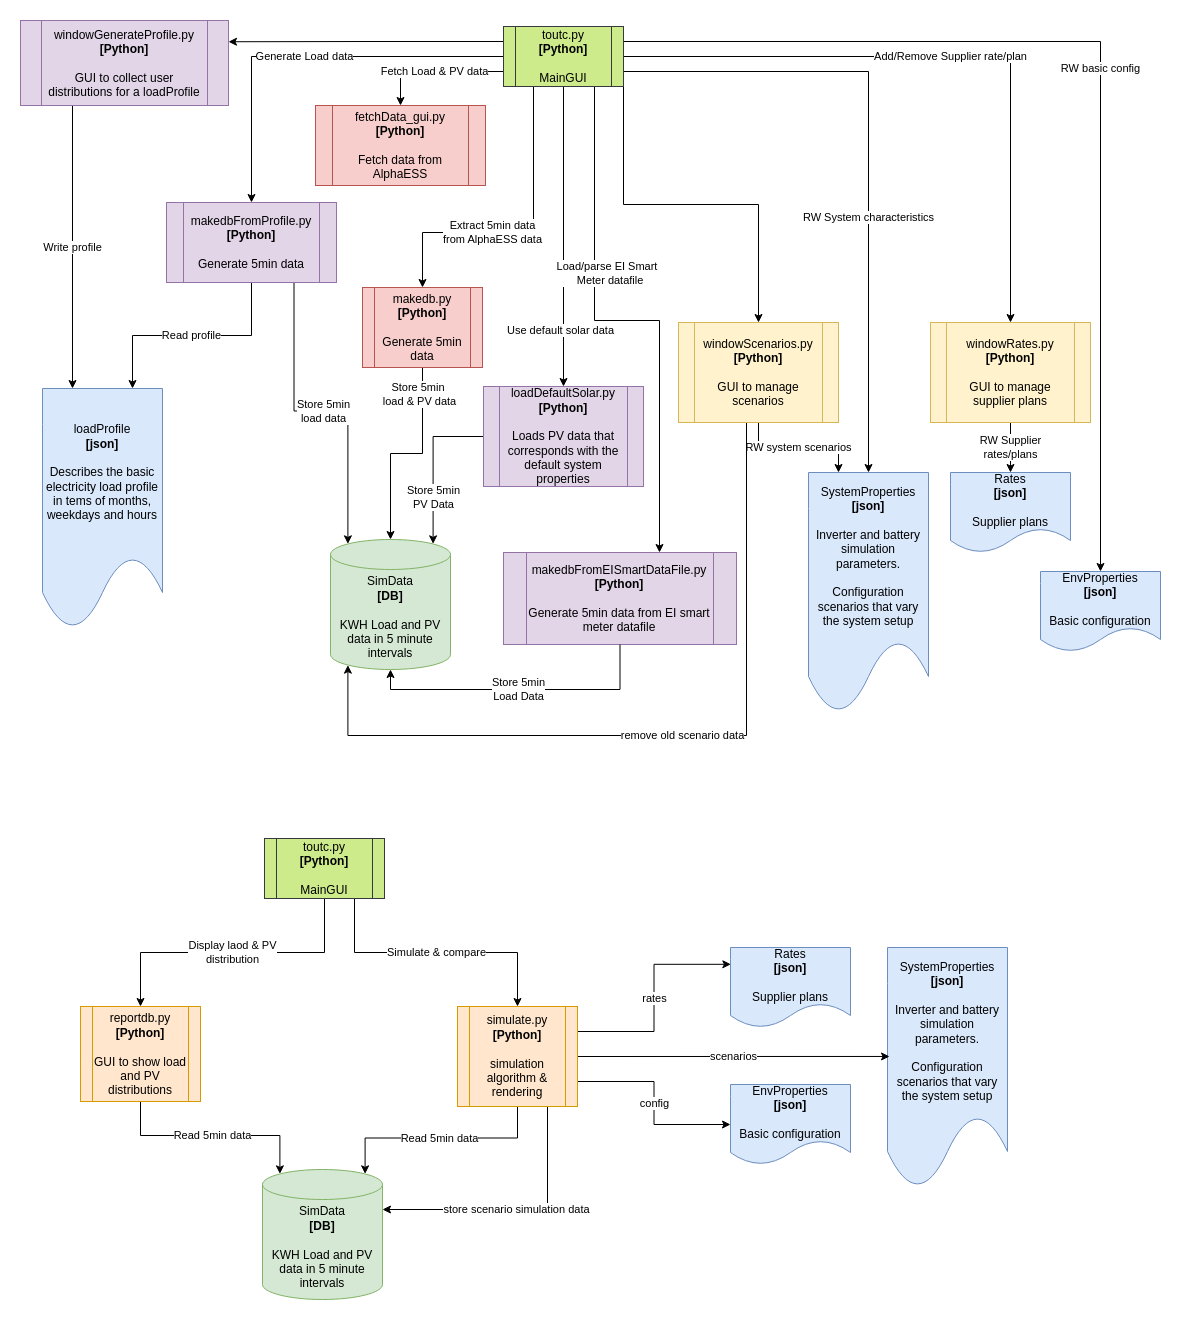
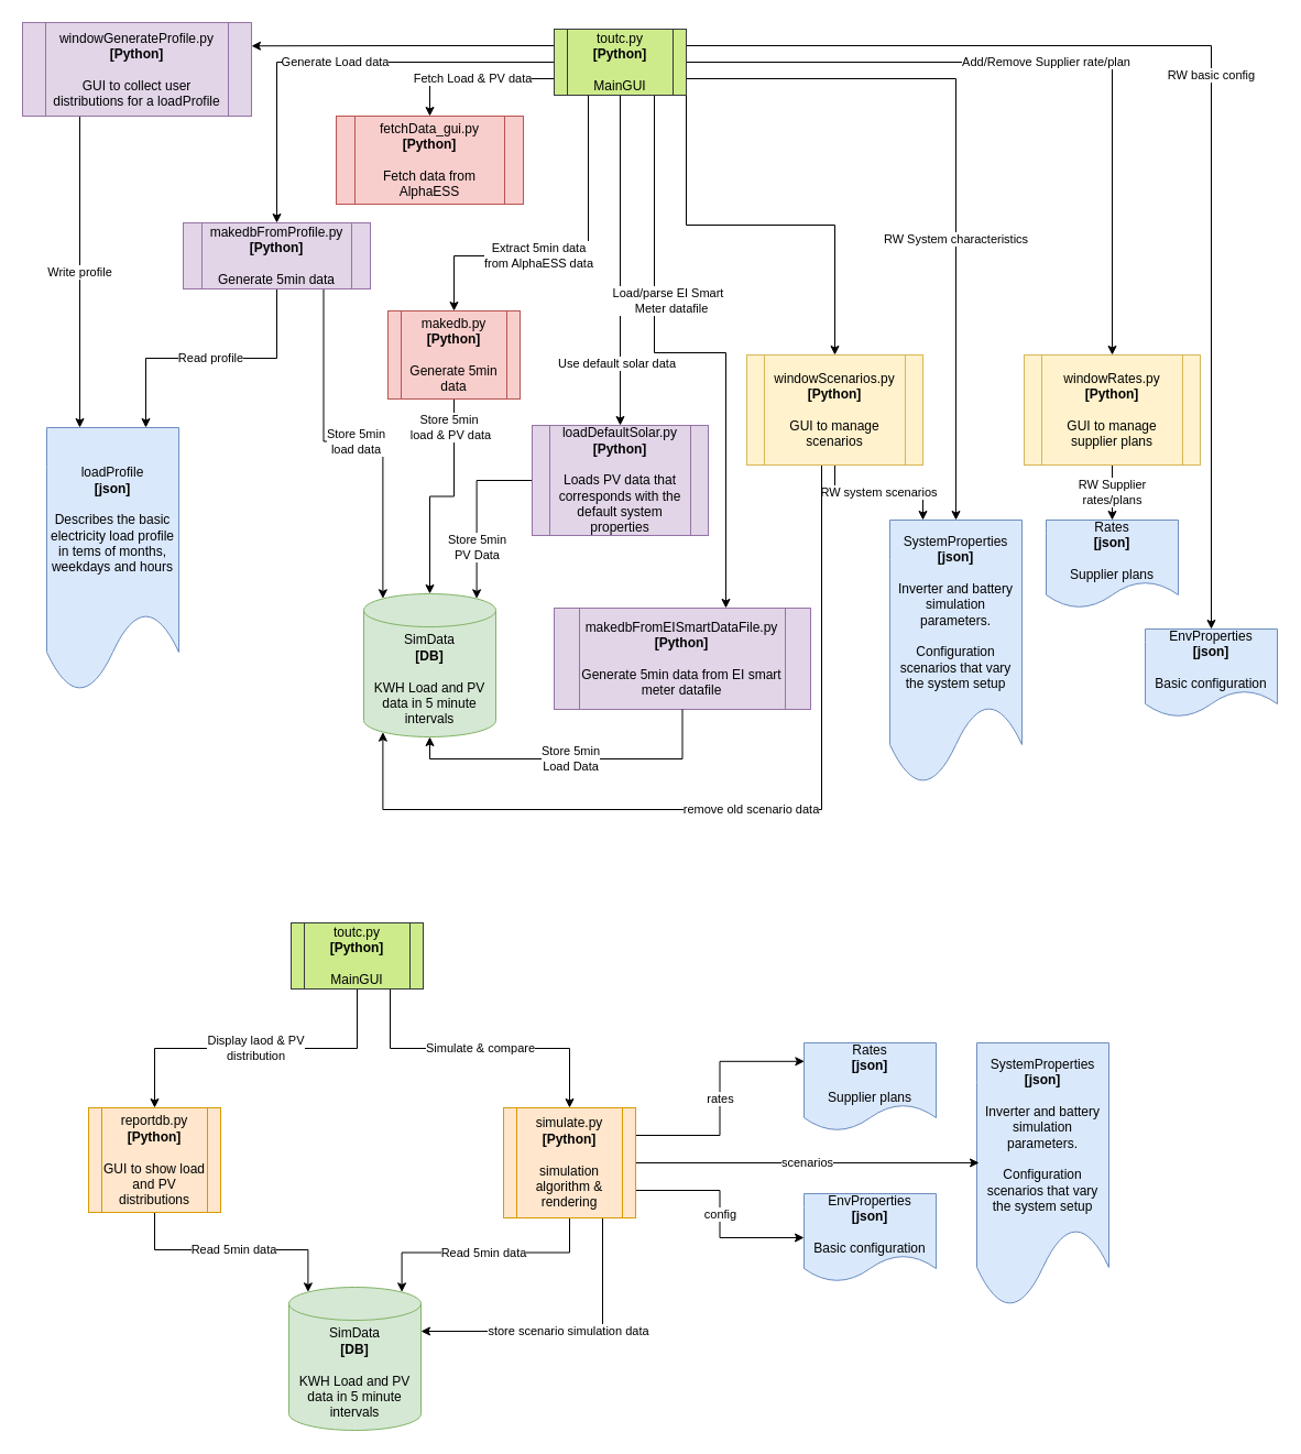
  <mxCell id="0" />
  <mxCell id="1" parent="0" />
  <mxCell id="2" value="SimData&lt;br&gt;&lt;b&gt;[DB]&lt;/b&gt;&lt;br&gt;&lt;br&gt;KWH Load and PV data in 5 minute intervals" style="shape=cylinder3;whiteSpace=wrap;html=1;boundedLbl=1;backgroundOutline=1;size=15;fillColor=#d5e8d4;strokeColor=#82b366;" parent="1" vertex="1"><mxGeometry x="330" y="539" width="120" height="130" as="geometry" /></mxCell>
  <mxCell id="3" value="Rates&lt;br&gt;&lt;b&gt;[json]&lt;/b&gt;&lt;br&gt;&lt;br&gt;Supplier plans" style="shape=document;whiteSpace=wrap;html=1;boundedLbl=1;fillColor=#dae8fc;strokeColor=#6c8ebf;" parent="1" vertex="1"><mxGeometry x="950" y="472" width="120" height="80" as="geometry" /></mxCell>
  <mxCell id="4" value="EnvProperties&lt;br&gt;&lt;b&gt;[json]&lt;/b&gt;&lt;br&gt;&lt;br&gt;Basic configuration" style="shape=document;whiteSpace=wrap;html=1;boundedLbl=1;fillColor=#dae8fc;strokeColor=#6c8ebf;" parent="1" vertex="1"><mxGeometry x="1040" y="571" width="120" height="80" as="geometry" /></mxCell>
  <mxCell id="5" value="SystemProperties&lt;br&gt;&lt;b&gt;[json]&lt;/b&gt;&lt;br&gt;&lt;br&gt;Inverter and battery simulation parameters.&lt;br&gt;&lt;br&gt;Configuration scenarios that vary the system setup" style="shape=document;whiteSpace=wrap;html=1;boundedLbl=1;fillColor=#dae8fc;strokeColor=#6c8ebf;" parent="1" vertex="1"><mxGeometry x="808" y="472" width="120" height="240" as="geometry" /></mxCell>
  <mxCell id="6" value="loadProfile&lt;br&gt;&lt;b&gt;[json]&lt;/b&gt;&lt;br&gt;&lt;br&gt;Describes the basic electricity load profile in tems of months, weekdays and hours" style="shape=document;whiteSpace=wrap;html=1;boundedLbl=1;fillColor=#dae8fc;strokeColor=#6c8ebf;" parent="1" vertex="1"><mxGeometry x="42" y="388" width="120" height="240" as="geometry" /></mxCell>
  <mxCell id="7" value="RW basic config" style="edgeStyle=orthogonalEdgeStyle;rounded=0;orthogonalLoop=1;jettySize=auto;html=1;exitX=1;exitY=0.25;exitDx=0;exitDy=0;entryX=0.5;entryY=0;entryDx=0;entryDy=0;" parent="1" source="17" target="4" edge="1"><mxGeometry relative="1" as="geometry"><mxPoint x="1171" y="491" as="targetPoint" /></mxGeometry></mxCell>
  <mxCell id="8" value="RW System characteristics" style="edgeStyle=orthogonalEdgeStyle;rounded=0;orthogonalLoop=1;jettySize=auto;html=1;exitX=1;exitY=0.75;exitDx=0;exitDy=0;entryX=0.5;entryY=0;entryDx=0;entryDy=0;" parent="1" source="17" target="5" edge="1"><mxGeometry x="0.209" relative="1" as="geometry"><mxPoint as="offset" /></mxGeometry></mxCell>
  <mxCell id="9" value="Fetch Load &amp;amp; PV data" style="edgeStyle=orthogonalEdgeStyle;rounded=0;orthogonalLoop=1;jettySize=auto;html=1;exitX=0;exitY=0.75;exitDx=0;exitDy=0;entryX=0.5;entryY=0;entryDx=0;entryDy=0;" parent="1" source="17" target="21" edge="1"><mxGeometry relative="1" as="geometry" /></mxCell>
  <mxCell id="10" value="Extract 5min data &lt;br&gt;from AlphaESS data" style="edgeStyle=orthogonalEdgeStyle;rounded=0;orthogonalLoop=1;jettySize=auto;html=1;exitX=0.25;exitY=1;exitDx=0;exitDy=0;entryX=0.5;entryY=0;entryDx=0;entryDy=0;" parent="1" source="17" target="23" edge="1"><mxGeometry x="0.206" relative="1" as="geometry"><Array as="points"><mxPoint x="534" y="232" /><mxPoint x="412" y="232" /></Array><mxPoint as="offset" /></mxGeometry></mxCell>
  <mxCell id="11" value="Generate Load data" style="edgeStyle=orthogonalEdgeStyle;rounded=0;orthogonalLoop=1;jettySize=auto;html=1;exitX=0;exitY=0.5;exitDx=0;exitDy=0;entryX=0.5;entryY=0;entryDx=0;entryDy=0;" parent="1" source="17" target="20" edge="1"><mxGeometry relative="1" as="geometry" /></mxCell>
  <mxCell id="12" value="Use default solar data" style="edgeStyle=orthogonalEdgeStyle;rounded=0;orthogonalLoop=1;jettySize=auto;html=1;exitX=0.5;exitY=1;exitDx=0;exitDy=0;" parent="1" source="17" target="25" edge="1"><mxGeometry x="0.627" y="-3" relative="1" as="geometry"><mxPoint as="offset" /></mxGeometry></mxCell>
  <mxCell id="13" value="Add/Remove Supplier rate/plan" style="edgeStyle=orthogonalEdgeStyle;rounded=0;orthogonalLoop=1;jettySize=auto;html=1;exitX=1;exitY=0.5;exitDx=0;exitDy=0;" parent="1" source="17" target="27" edge="1"><mxGeometry relative="1" as="geometry" /></mxCell>
  <mxCell id="14" style="edgeStyle=orthogonalEdgeStyle;rounded=0;orthogonalLoop=1;jettySize=auto;html=1;exitX=1;exitY=1;exitDx=0;exitDy=0;" parent="1" source="17" target="45" edge="1"><mxGeometry relative="1" as="geometry" /></mxCell>
  <mxCell id="15" value="Load/parse EI Smart&amp;nbsp;&lt;br&gt;&amp;nbsp;Meter datafile" style="edgeStyle=orthogonalEdgeStyle;rounded=0;orthogonalLoop=1;jettySize=auto;html=1;exitX=0.75;exitY=1;exitDx=0;exitDy=0;" parent="1" source="17" target="46" edge="1"><mxGeometry x="-0.293" y="14" relative="1" as="geometry"><Array as="points"><mxPoint x="594" y="86" /><mxPoint x="594" y="320" /><mxPoint x="659" y="320" /></Array><mxPoint as="offset" /></mxGeometry></mxCell>
  <mxCell id="16" style="edgeStyle=orthogonalEdgeStyle;rounded=0;orthogonalLoop=1;jettySize=auto;html=1;exitX=0;exitY=0.25;exitDx=0;exitDy=0;entryX=1;entryY=0.25;entryDx=0;entryDy=0;" parent="1" source="17" target="49" edge="1"><mxGeometry relative="1" as="geometry" /></mxCell>
  <mxCell id="17" value="toutc.py&lt;br&gt;&lt;b&gt;[Python]&lt;/b&gt;&lt;br&gt;&lt;br&gt;MainGUI" style="shape=process;whiteSpace=wrap;html=1;backgroundOutline=1;fillColor=#cdeb8b;strokeColor=#36393d;" parent="1" vertex="1"><mxGeometry x="503" y="26" width="120" height="60" as="geometry" /></mxCell>
  <mxCell id="18" value="Read profile" style="edgeStyle=orthogonalEdgeStyle;rounded=0;orthogonalLoop=1;jettySize=auto;html=1;exitX=0.5;exitY=1;exitDx=0;exitDy=0;entryX=0.75;entryY=0;entryDx=0;entryDy=0;" parent="1" source="20" target="6" edge="1"><mxGeometry relative="1" as="geometry"><mxPoint x="152" y="567" as="targetPoint" /></mxGeometry></mxCell>
  <mxCell id="19" value="Store 5min &lt;br&gt;load data" style="edgeStyle=orthogonalEdgeStyle;rounded=0;orthogonalLoop=1;jettySize=auto;html=1;exitX=0.75;exitY=1;exitDx=0;exitDy=0;entryX=0.145;entryY=0;entryDx=0;entryDy=4.35;entryPerimeter=0;" parent="1" source="20" target="2" edge="1"><mxGeometry relative="1" as="geometry" /></mxCell>
- <mxCell id="20" value="makedbFromProfile.py&lt;br&gt;&lt;b&gt;[Python]&lt;/b&gt;&lt;br&gt;&lt;br&gt;Generate 5min data" style="shape=process;whiteSpace=wrap;html=1;backgroundOutline=1;fillColor=#e1d5e7;strokeColor=#9673a6;" parent="1" vertex="1"><mxGeometry x="166" y="202" width="170" height="80" as="geometry" /></mxCell>
- <mxCell id="21" value="fetchData_gui.py&lt;br&gt;&lt;b&gt;[Python]&lt;/b&gt;&lt;br&gt;&lt;br&gt;Fetch data from AlphaESS" style="shape=process;whiteSpace=wrap;html=1;backgroundOutline=1;fillColor=#f8cecc;strokeColor=#b85450;" parent="1" vertex="1"><mxGeometry x="315" y="105" width="170" height="80" as="geometry" /></mxCell>
+ <mxCell id="20" value="makedbFromProfile.py&lt;br&gt;&lt;b&gt;[Python]&lt;/b&gt;&lt;br&gt;&lt;br&gt;Generate 5min data" style="shape=process;whiteSpace=wrap;html=1;backgroundOutline=1;fillColor=#e1d5e7;strokeColor=#9673a6;" parent="1" vertex="1"><mxGeometry x="166" y="202" width="170" height="60" as="geometry" /></mxCell>
+ <mxCell id="21" value="fetchData_gui.py&lt;br&gt;&lt;b&gt;[Python]&lt;/b&gt;&lt;br&gt;&lt;br&gt;Fetch data from AlphaESS" style="shape=process;whiteSpace=wrap;html=1;backgroundOutline=1;fillColor=#f8cecc;strokeColor=#b85450;" parent="1" vertex="1"><mxGeometry x="305" y="105" width="170" height="80" as="geometry" /></mxCell>
  <mxCell id="22" value="Store 5min&amp;nbsp;&lt;br&gt;load &amp;amp; PV data" style="edgeStyle=orthogonalEdgeStyle;rounded=0;orthogonalLoop=1;jettySize=auto;html=1;exitX=0.5;exitY=1;exitDx=0;exitDy=0;entryX=0.5;entryY=0;entryDx=0;entryDy=0;entryPerimeter=0;" parent="1" source="23" target="2" edge="1"><mxGeometry x="-0.734" y="-3" relative="1" as="geometry"><mxPoint as="offset" /></mxGeometry></mxCell>
- <mxCell id="23" value="makedb.py&lt;br&gt;&lt;b&gt;[Python]&lt;/b&gt;&lt;br&gt;&lt;br&gt;Generate 5min data" style="shape=process;whiteSpace=wrap;html=1;backgroundOutline=1;fillColor=#f8cecc;strokeColor=#b85450;" parent="1" vertex="1"><mxGeometry x="362" y="287" width="120" height="80" as="geometry" /></mxCell>
+ <mxCell id="23" value="makedb.py&lt;br&gt;&lt;b&gt;[Python]&lt;/b&gt;&lt;br&gt;&lt;br&gt;Generate 5min data" style="shape=process;whiteSpace=wrap;html=1;backgroundOutline=1;fillColor=#f8cecc;strokeColor=#b85450;" parent="1" vertex="1"><mxGeometry x="352" y="282" width="120" height="80" as="geometry" /></mxCell>
  <mxCell id="24" value="Store 5min &lt;br&gt;PV Data" style="edgeStyle=orthogonalEdgeStyle;rounded=0;orthogonalLoop=1;jettySize=auto;html=1;entryX=0.855;entryY=0;entryDx=0;entryDy=4.35;entryPerimeter=0;" parent="1" source="25" target="2" edge="1"><mxGeometry x="0.412" relative="1" as="geometry"><mxPoint as="offset" /></mxGeometry></mxCell>
  <mxCell id="25" value="loadDefaultSolar.py&lt;br&gt;&lt;b&gt;[Python]&lt;/b&gt;&lt;br&gt;&lt;br&gt;Loads PV data that corresponds with the default system properties" style="shape=process;whiteSpace=wrap;html=1;backgroundOutline=1;fillColor=#e1d5e7;strokeColor=#9673a6;" parent="1" vertex="1"><mxGeometry x="483" y="386" width="160" height="100" as="geometry" /></mxCell>
  <mxCell id="26" value="RW Supplier &lt;br&gt;rates/plans" style="edgeStyle=orthogonalEdgeStyle;rounded=0;orthogonalLoop=1;jettySize=auto;html=1;exitX=0.5;exitY=1;exitDx=0;exitDy=0;entryX=0.5;entryY=0;entryDx=0;entryDy=0;" parent="1" source="27" target="3" edge="1"><mxGeometry relative="1" as="geometry"><mxPoint x="977" y="477" as="targetPoint" /><Array as="points" /></mxGeometry></mxCell>
  <mxCell id="27" value="windowRates.py&lt;br&gt;&lt;b&gt;[Python]&lt;/b&gt;&lt;br&gt;&lt;br&gt;GUI to manage supplier plans" style="shape=process;whiteSpace=wrap;html=1;backgroundOutline=1;fillColor=#fff2cc;strokeColor=#d6b656;" parent="1" vertex="1"><mxGeometry x="930" y="322" width="160" height="100" as="geometry" /></mxCell>
  <mxCell id="28" value="SimData&lt;br&gt;&lt;b&gt;[DB]&lt;/b&gt;&lt;br&gt;&lt;br&gt;KWH Load and PV data in 5 minute intervals" style="shape=cylinder3;whiteSpace=wrap;html=1;boundedLbl=1;backgroundOutline=1;size=15;fillColor=#d5e8d4;strokeColor=#82b366;" parent="1" vertex="1"><mxGeometry x="262" y="1169" width="120" height="130" as="geometry" /></mxCell>
  <mxCell id="29" value="Rates&lt;br&gt;&lt;b&gt;[json]&lt;/b&gt;&lt;br&gt;&lt;br&gt;Supplier plans" style="shape=document;whiteSpace=wrap;html=1;boundedLbl=1;fillColor=#dae8fc;strokeColor=#6c8ebf;" parent="1" vertex="1"><mxGeometry x="730" y="947" width="120" height="80" as="geometry" /></mxCell>
  <mxCell id="30" value="EnvProperties&lt;br&gt;&lt;b&gt;[json]&lt;/b&gt;&lt;br&gt;&lt;br&gt;Basic configuration" style="shape=document;whiteSpace=wrap;html=1;boundedLbl=1;fillColor=#dae8fc;strokeColor=#6c8ebf;" parent="1" vertex="1"><mxGeometry x="730" y="1084" width="120" height="80" as="geometry" /></mxCell>
  <mxCell id="31" value="SystemProperties&lt;br&gt;&lt;b&gt;[json]&lt;/b&gt;&lt;br&gt;&lt;br&gt;Inverter and battery simulation parameters.&lt;br&gt;&lt;br&gt;Configuration scenarios that vary the system setup" style="shape=document;whiteSpace=wrap;html=1;boundedLbl=1;fillColor=#dae8fc;strokeColor=#6c8ebf;" parent="1" vertex="1"><mxGeometry x="887" y="947" width="120" height="240" as="geometry" /></mxCell>
  <mxCell id="32" value="Display laod &amp;amp; PV&lt;br&gt;distribution" style="edgeStyle=orthogonalEdgeStyle;rounded=0;orthogonalLoop=1;jettySize=auto;html=1;exitX=0.5;exitY=1;exitDx=0;exitDy=0;entryX=0.5;entryY=0;entryDx=0;entryDy=0;" parent="1" source="34" target="36" edge="1"><mxGeometry relative="1" as="geometry" /></mxCell>
  <mxCell id="33" value="Simulate &amp;amp; compare" style="edgeStyle=orthogonalEdgeStyle;rounded=0;orthogonalLoop=1;jettySize=auto;html=1;exitX=0.75;exitY=1;exitDx=0;exitDy=0;entryX=0.5;entryY=0;entryDx=0;entryDy=0;" parent="1" source="34" target="42" edge="1"><mxGeometry relative="1" as="geometry" /></mxCell>
  <mxCell id="34" value="toutc.py&lt;br&gt;&lt;b&gt;[Python]&lt;/b&gt;&lt;br&gt;&lt;br&gt;MainGUI" style="shape=process;whiteSpace=wrap;html=1;backgroundOutline=1;fillColor=#cdeb8b;strokeColor=#36393d;" parent="1" vertex="1"><mxGeometry x="264" y="838" width="120" height="60" as="geometry" /></mxCell>
  <mxCell id="35" value="Read 5min data" style="edgeStyle=orthogonalEdgeStyle;rounded=0;orthogonalLoop=1;jettySize=auto;html=1;exitX=0.5;exitY=1;exitDx=0;exitDy=0;entryX=0.145;entryY=0;entryDx=0;entryDy=4.35;entryPerimeter=0;" parent="1" source="36" target="28" edge="1"><mxGeometry relative="1" as="geometry" /></mxCell>
  <mxCell id="36" value="reportdb.py&lt;br&gt;&lt;b&gt;[Python]&lt;/b&gt;&lt;br&gt;&lt;br&gt;GUI to show load and PV distributions" style="shape=process;whiteSpace=wrap;html=1;backgroundOutline=1;fillColor=#ffe6cc;strokeColor=#d79b00;" parent="1" vertex="1"><mxGeometry x="80" y="1006" width="120" height="95" as="geometry" /></mxCell>
  <mxCell id="37" value="Read 5min data" style="edgeStyle=orthogonalEdgeStyle;rounded=0;orthogonalLoop=1;jettySize=auto;html=1;exitX=0.5;exitY=1;exitDx=0;exitDy=0;entryX=0.855;entryY=0;entryDx=0;entryDy=4.35;entryPerimeter=0;" parent="1" source="42" target="28" edge="1"><mxGeometry relative="1" as="geometry" /></mxCell>
  <mxCell id="38" value="scenarios" style="edgeStyle=orthogonalEdgeStyle;rounded=0;orthogonalLoop=1;jettySize=auto;html=1;exitX=1;exitY=0.5;exitDx=0;exitDy=0;entryX=0.017;entryY=0.454;entryDx=0;entryDy=0;entryPerimeter=0;" parent="1" source="42" target="31" edge="1"><mxGeometry relative="1" as="geometry" /></mxCell>
  <mxCell id="39" value="config" style="edgeStyle=orthogonalEdgeStyle;rounded=0;orthogonalLoop=1;jettySize=auto;html=1;exitX=1;exitY=0.75;exitDx=0;exitDy=0;entryX=0;entryY=0.5;entryDx=0;entryDy=0;" parent="1" source="42" target="30" edge="1"><mxGeometry relative="1" as="geometry" /></mxCell>
  <mxCell id="40" value="rates" style="edgeStyle=orthogonalEdgeStyle;rounded=0;orthogonalLoop=1;jettySize=auto;html=1;exitX=1;exitY=0.25;exitDx=0;exitDy=0;entryX=0.003;entryY=0.21;entryDx=0;entryDy=0;entryPerimeter=0;" parent="1" source="42" target="29" edge="1"><mxGeometry relative="1" as="geometry" /></mxCell>
  <mxCell id="41" value="store scenario simulation data" style="edgeStyle=orthogonalEdgeStyle;rounded=0;orthogonalLoop=1;jettySize=auto;html=1;exitX=0.75;exitY=1;exitDx=0;exitDy=0;entryX=1;entryY=0;entryDx=0;entryDy=40;entryPerimeter=0;" edge="1" parent="1" source="42" target="28"><mxGeometry relative="1" as="geometry" /></mxCell>
  <mxCell id="42" value="simulate.py&lt;br&gt;&lt;b&gt;[Python]&lt;/b&gt;&lt;br&gt;&lt;br&gt;simulation algorithm &amp;amp; rendering" style="shape=process;whiteSpace=wrap;html=1;backgroundOutline=1;fillColor=#ffe6cc;strokeColor=#d79b00;" parent="1" vertex="1"><mxGeometry x="457" y="1006" width="120" height="100" as="geometry" /></mxCell>
  <mxCell id="43" value="RW system scenarios" style="edgeStyle=orthogonalEdgeStyle;rounded=0;orthogonalLoop=1;jettySize=auto;html=1;entryX=0.25;entryY=0;entryDx=0;entryDy=0;exitX=0.5;exitY=1;exitDx=0;exitDy=0;" parent="1" source="45" target="5" edge="1"><mxGeometry relative="1" as="geometry" /></mxCell>
  <mxCell id="44" value="remove old scenario data" style="edgeStyle=orthogonalEdgeStyle;rounded=0;orthogonalLoop=1;jettySize=auto;html=1;exitX=0.25;exitY=1;exitDx=0;exitDy=0;entryX=0.145;entryY=1;entryDx=0;entryDy=-4.35;entryPerimeter=0;" edge="1" parent="1" source="45" target="2"><mxGeometry relative="1" as="geometry"><Array as="points"><mxPoint x="746" y="422" /><mxPoint x="746" y="735" /><mxPoint x="347" y="735" /></Array></mxGeometry></mxCell>
  <mxCell id="45" value="windowScenarios.py&lt;br&gt;&lt;b&gt;[Python]&lt;/b&gt;&lt;br&gt;&lt;br&gt;GUI to manage scenarios" style="shape=process;whiteSpace=wrap;html=1;backgroundOutline=1;fillColor=#fff2cc;strokeColor=#d6b656;" parent="1" vertex="1"><mxGeometry x="678" y="322" width="160" height="100" as="geometry" /></mxCell>
  <mxCell id="46" value="makedbFromEISmartDataFile.py&lt;br&gt;&lt;b&gt;[Python]&lt;/b&gt;&lt;br&gt;&lt;br&gt;Generate 5min data from EI smart meter datafile" style="shape=process;whiteSpace=wrap;html=1;backgroundOutline=1;fillColor=#e1d5e7;strokeColor=#9673a6;" parent="1" vertex="1"><mxGeometry x="503" y="552" width="233" height="92" as="geometry" /></mxCell>
  <mxCell id="47" value="Store 5min &lt;br&gt;Load Data" style="edgeStyle=orthogonalEdgeStyle;rounded=0;orthogonalLoop=1;jettySize=auto;html=1;entryX=0.5;entryY=1;entryDx=0;entryDy=0;entryPerimeter=0;exitX=0.5;exitY=1;exitDx=0;exitDy=0;" parent="1" source="46" target="2" edge="1"><mxGeometry relative="1" as="geometry"><mxPoint x="487" y="447" as="sourcePoint" /><mxPoint x="439.6" y="681.35" as="targetPoint" /></mxGeometry></mxCell>
  <mxCell id="48" value="Write profile" style="edgeStyle=orthogonalEdgeStyle;rounded=0;orthogonalLoop=1;jettySize=auto;html=1;exitX=0.25;exitY=1;exitDx=0;exitDy=0;entryX=0.25;entryY=0;entryDx=0;entryDy=0;" parent="1" source="49" target="6" edge="1"><mxGeometry relative="1" as="geometry" /></mxCell>
  <mxCell id="49" value="windowGenerateProfile.py&lt;br&gt;&lt;b&gt;[Python]&lt;/b&gt;&lt;br&gt;&lt;br&gt;GUI to collect user distributions for a loadProfile" style="shape=process;whiteSpace=wrap;html=1;backgroundOutline=1;fillColor=#e1d5e7;strokeColor=#9673a6;" parent="1" vertex="1"><mxGeometry x="20" y="20" width="208" height="85" as="geometry" /></mxCell>
